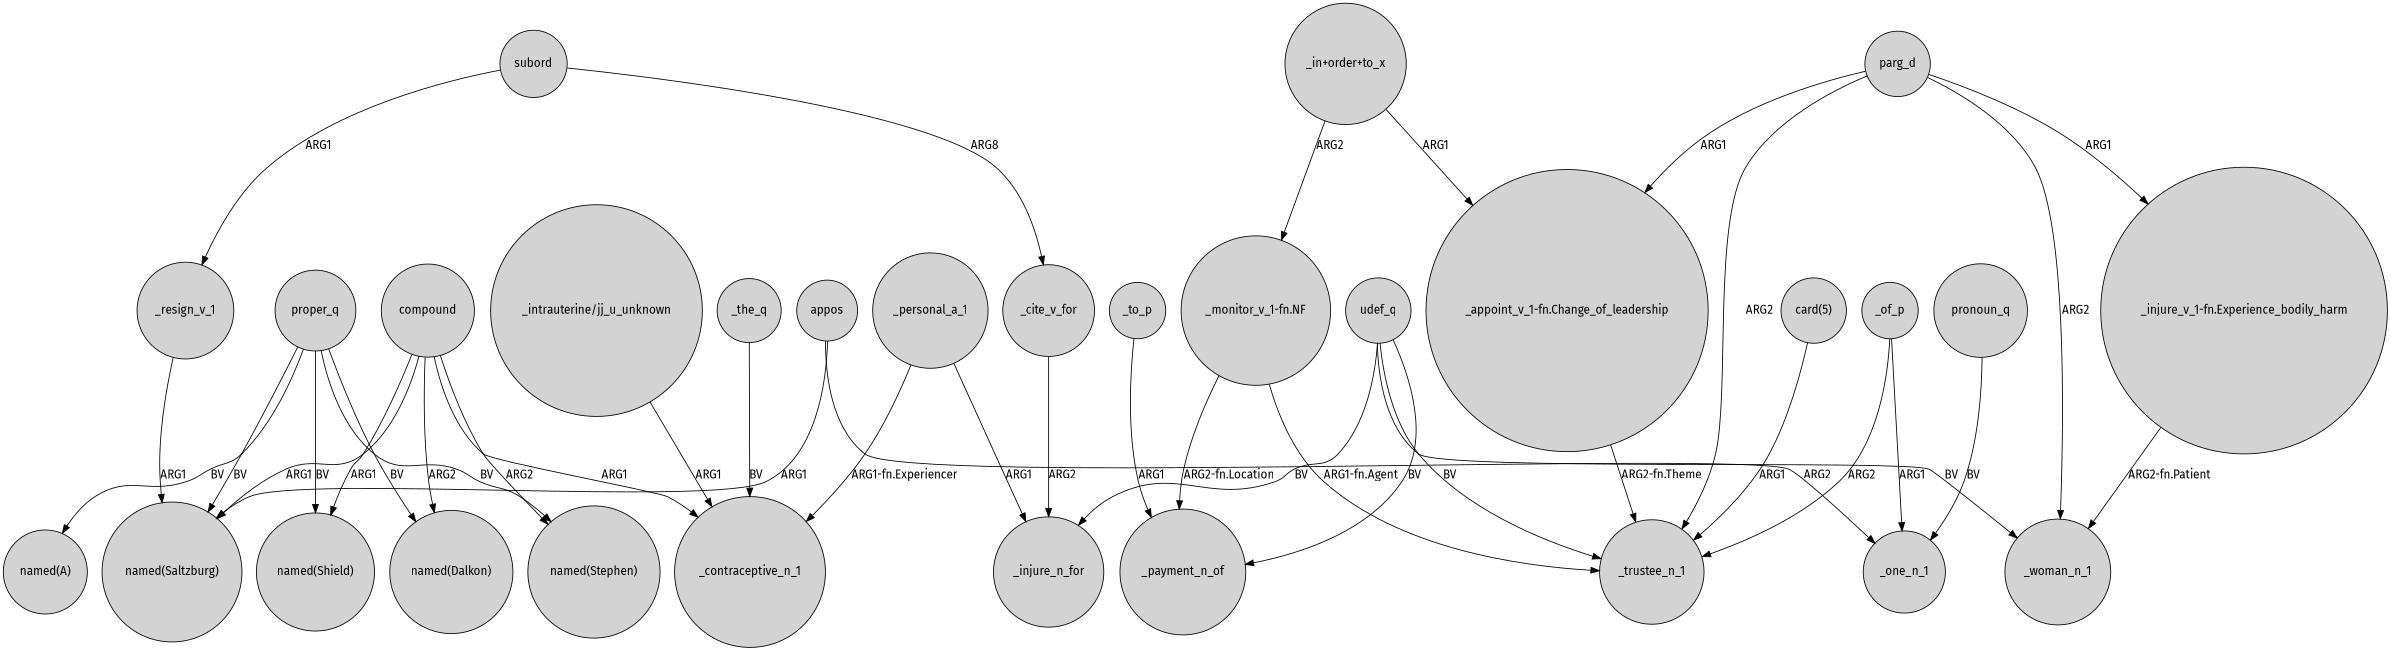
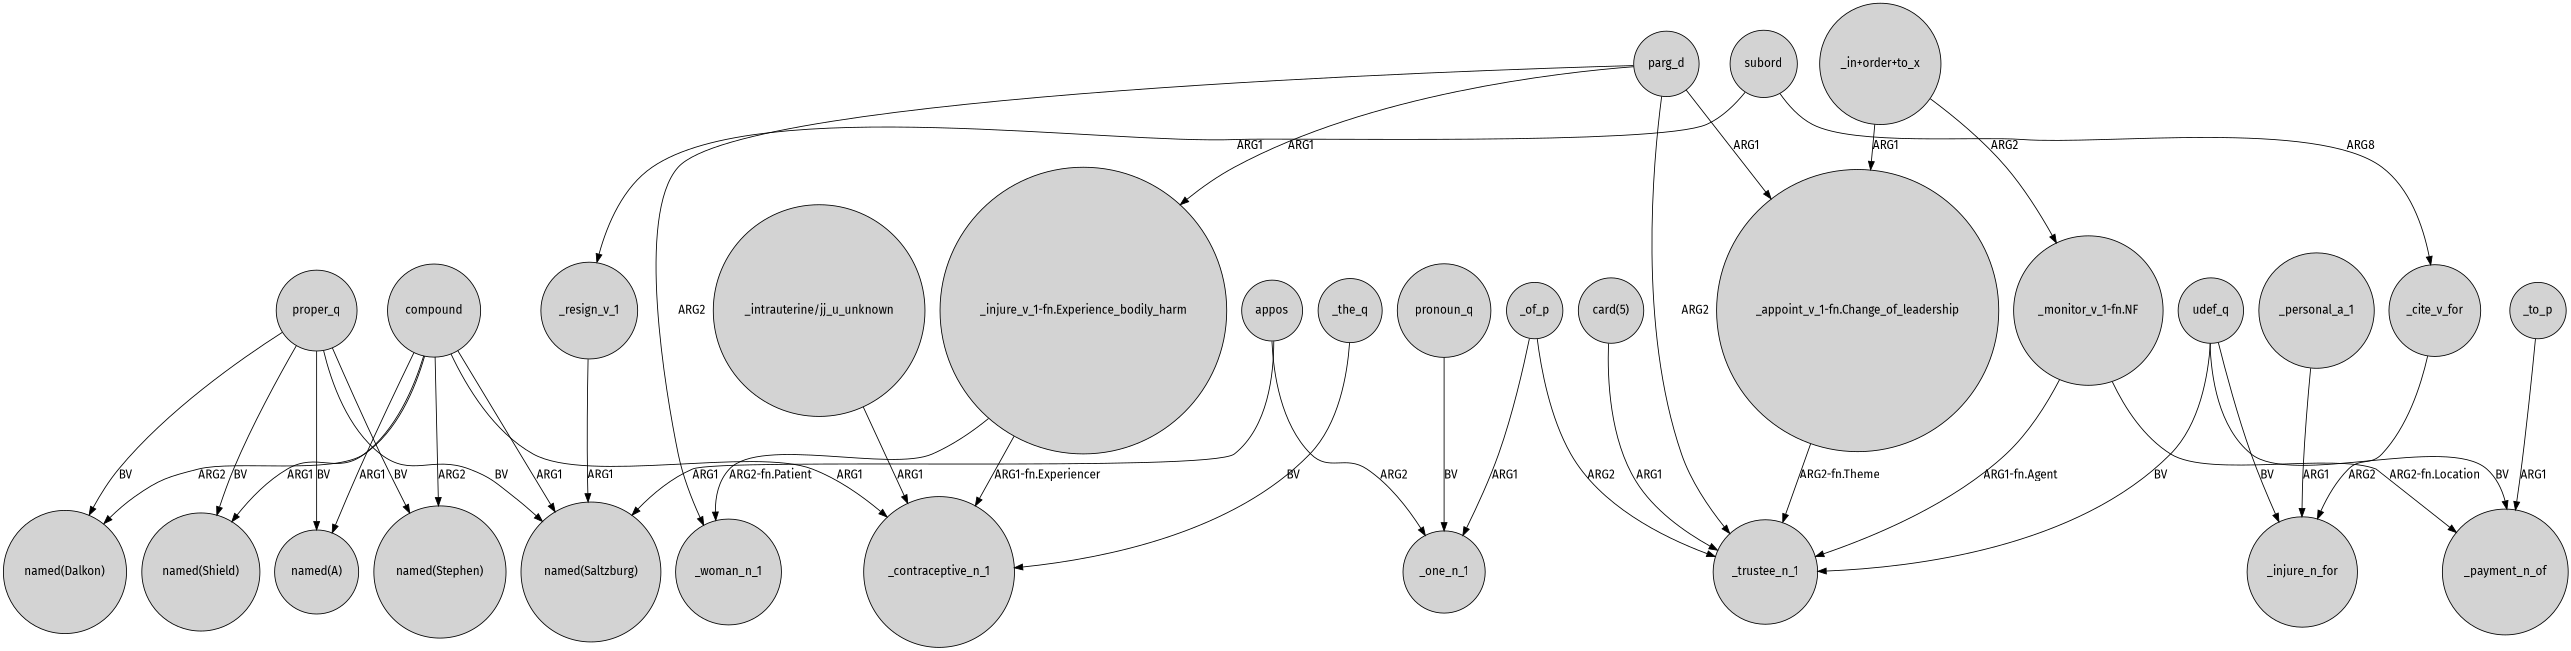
  digraph {
    fontname="Fira Sans"
    node [fontname="Fira Sans" shape=circle style=filled]
    edge [fontname="Fira Sans"]
    subord
    _resign_v_1
    _cite_v_for
    "named(Saltzburg)"
    n5 [label=_injure_n_for]
    proper_q
    "named(A)"
    "named(Dalkon)"
    "named(Shield)"
    "named(Stephen)"
    "_monitor_v_1-fn.NF"
    _trustee_n_1
    _payment_n_of
    appos
    _one_n_1
    udef_q
    _woman_n_1
    parg_d
    "_injure_v_1-fn.Experience_bodily_harm"
    "_appoint_v_1-fn.Change_of_leadership"
    _contraceptive_n_1
    _the_q
    compound
    "card(5)"
    _of_p
    _personal_a_1
    _to_p
    "_in+order+to_x"
    "_intrauterine/jj_u_unknown"
    pronoun_q
    subord -> _resign_v_1 [label=ARG1]
    subord -> _cite_v_for [label=ARG8]
    _resign_v_1 -> "named(Saltzburg)" [label=ARG1]
    _cite_v_for -> n5 [label=ARG2]
    proper_q -> "named(Saltzburg)" [label=BV]
    proper_q -> "named(A)" [label=BV]
    proper_q -> "named(Dalkon)" [label=BV]
    proper_q -> "named(Shield)" [label=BV]
    proper_q -> "named(Stephen)" [label=BV]
    "_monitor_v_1-fn.NF" -> _trustee_n_1 [label="ARG1-fn.Agent"]
    "_monitor_v_1-fn.NF" -> _payment_n_of [label="ARG2-fn.Location"]
    appos -> "named(Saltzburg)" [label=ARG1]
    appos -> _one_n_1 [label=ARG2]
    udef_q -> n5 [label=BV]
    udef_q -> _trustee_n_1 [label=BV]
    udef_q -> _payment_n_of [label=BV]
-   udef_q -> _woman_n_1 [label=BV]
    parg_d -> _trustee_n_1 [label=ARG2]
    parg_d -> _woman_n_1 [label=ARG2]
    parg_d -> "_injure_v_1-fn.Experience_bodily_harm" [label=ARG1]
    parg_d -> "_appoint_v_1-fn.Change_of_leadership" [label=ARG1]
    "_injure_v_1-fn.Experience_bodily_harm" -> _woman_n_1 [label="ARG2-fn.Patient"]
-   _personal_a_1 -> _contraceptive_n_1 [label="ARG1-fn.Experiencer"]
+   "_injure_v_1-fn.Experience_bodily_harm" -> _contraceptive_n_1 [label="ARG1-fn.Experiencer"]
    "_appoint_v_1-fn.Change_of_leadership" -> _trustee_n_1 [label="ARG2-fn.Theme"]
    _the_q -> _contraceptive_n_1 [label=BV]
    compound -> "named(Saltzburg)" [label=ARG1]
+   compound -> "named(A)" [label=ARG1]
    compound -> "named(Dalkon)" [label=ARG2]
    compound -> "named(Shield)" [label=ARG1]
    compound -> "named(Stephen)" [label=ARG2]
    compound -> _contraceptive_n_1 [label=ARG1]
    "card(5)" -> _trustee_n_1 [label=ARG1]
    _of_p -> _trustee_n_1 [label=ARG2]
    _of_p -> _one_n_1 [label=ARG1]
    _personal_a_1 -> n5 [label=ARG1]
    _to_p -> _payment_n_of [label=ARG1]
    "_in+order+to_x" -> "_monitor_v_1-fn.NF" [label=ARG2]
    "_in+order+to_x" -> "_appoint_v_1-fn.Change_of_leadership" [label=ARG1]
    "_intrauterine/jj_u_unknown" -> _contraceptive_n_1 [label=ARG1]
    pronoun_q -> _one_n_1 [label=BV]
  }
